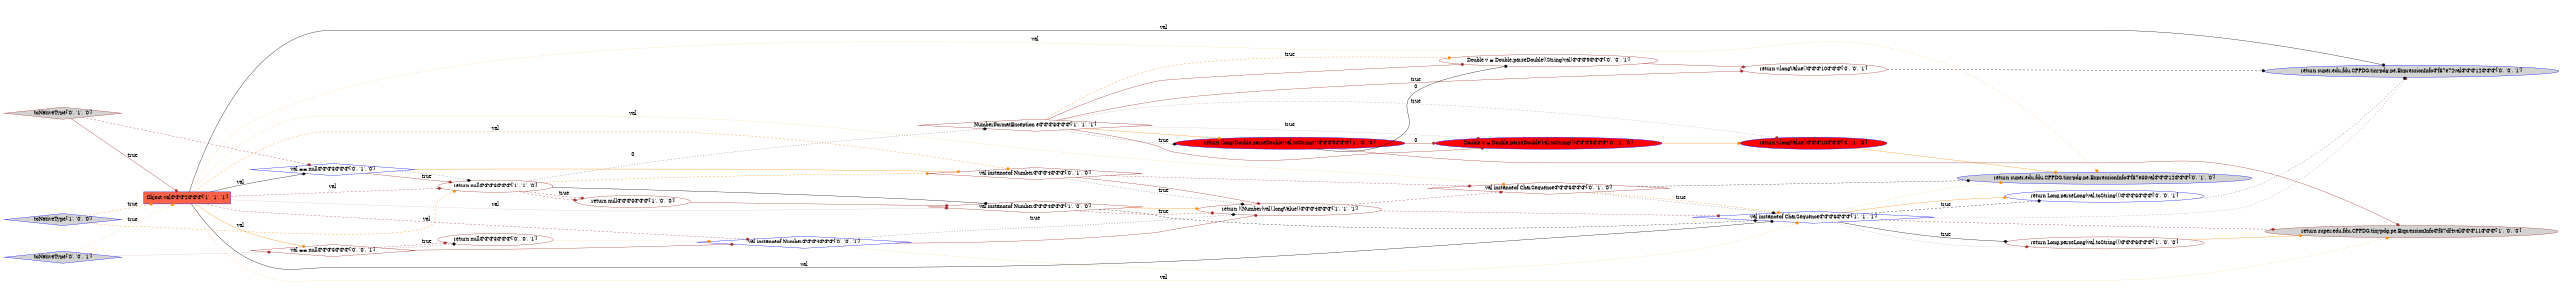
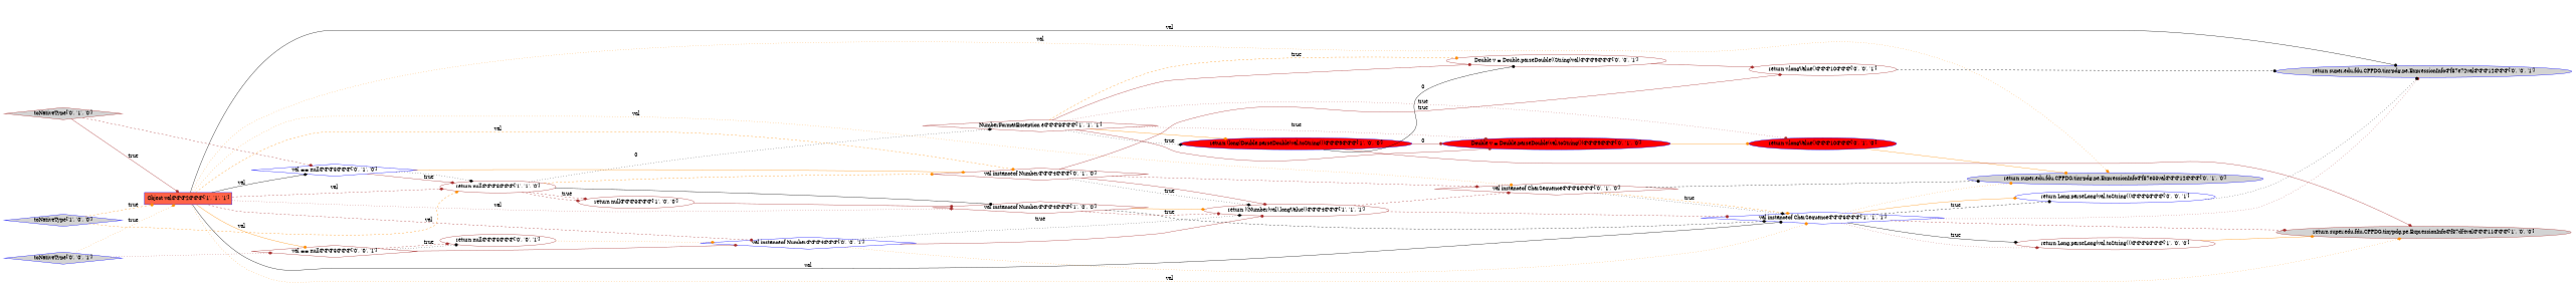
  digraph {
    rankdir=LR
    node [color=brown fillcolor=white shape=ellipse style=filled]
    edge [arrowhead=diamond color=brown style=solid]
    n1 [label="NumberFormatException e@@@8@@@['1', '1', '1']" shape=diamond]
    n2 [color=blue fillcolor=red label="return v.longValue()@@@10@@@['0', '1', '0']"]
    n3 [label="Double v = Double.parseDouble((String)val)@@@9@@@['0', '0', '1']"]
    n4 [label="return v.longValue()@@@10@@@['0', '0', '1']"]
    n5 [color=blue fillcolor=red label="return (long)Double.parseDouble(val.toString())@@@9@@@['1', '0', '0']"]
    n6 [color=blue fillcolor=red label="Double v = Double.parseDouble(val.toString())@@@9@@@['0', '1', '0']"]
    n7 [color=blue fillcolor=lightgray label="return super.edu.fdu.CPPDG.tinypdg.pe.ExpressionInfo@f87e33val@@@12@@@['0', '1', '0']"]
    n8 [color=blue fillcolor=lightgray label="return super.edu.fdu.CPPDG.tinypdg.pe.ExpressionInfo@f87e72val@@@12@@@['0', '0', '1']"]
    n9 [fillcolor=lightgray label="return super.edu.fdu.CPPDG.tinypdg.pe.ExpressionInfo@f87df4val@@@11@@@['1', '0', '0']"]
    n10 [color=blue fillcolor=tomato label="Object val@@@2@@@['1', '1', '1']" shape=box]
    n11 [label="val instanceof Number@@@4@@@['0', '1', '0']" shape=diamond]
    n12 [label="return null@@@3@@@['1', '1', '0']"]
    n13 [label="val instanceof CharSequence@@@6@@@['0', '1', '0']" shape=diamond]
    n14 [color=blue label="val instanceof CharSequence@@@6@@@['1', '1', '1']" shape=diamond]
    n15 [color=blue label="val instanceof Number@@@4@@@['0', '0', '1']" shape=diamond]
    n16 [label="val instanceof Number@@@4@@@['1', '0', '0']" shape=diamond]
    n17 [label="val == null@@@3@@@['0', '0', '1']" shape=diamond]
    n18 [color=blue label="val == null@@@3@@@['0', '1', '0']" shape=diamond]
    n19 [label="return ((Number)val).longValue()@@@4@@@['1', '1', '1']"]
    n20 [label="return null@@@3@@@['1', '0', '0']"]
    n21 [label="return Long.parseLong(val.toString())@@@6@@@['1', '0', '0']"]
    n22 [color=blue label="return Long.parseLong(val.toString())@@@6@@@['0', '0', '1']"]
    n23 [label="return null@@@3@@@['0', '0', '1']"]
    n24 [color=blue fillcolor=lightgray label="toNativeType['1', '0', '0']" shape=diamond]
    n25 [fillcolor=lightgray label="toNativeType['0', '1', '0']" shape=diamond]
    n26 [color=blue fillcolor=lightgray label="toNativeType['0', '0', '1']" shape=diamond]
    n1 -> n2 [arrowhead=dot label=true style=dotted]
    n1 -> n3 [arrowhead=dot color=darkorange label=true style=dashed]
    n1 -> n3 [arrowhead=dot]
-   n1 -> n4 [label=true]
+   n11 -> n4 [label=true]
    n1 -> n5 [color=black label=true style=dotted]
    n1 -> n5 [color=darkorange]
    n1 -> n6 [arrowhead=dot]
    n1 -> n6 [label=true style=dotted]
    n2 -> n7 [arrowhead=dot color=darkorange]
    n3 -> n4
    n4 -> n8 [arrowhead=dot color=black style=dashed]
    n5 -> n3 [arrowhead=dot color=black label=0]
    n5 -> n6 [arrowhead=dot label=0]
    n5 -> n9
    n6 -> n2 [arrowhead=dot color=darkorange]
    n10 -> n7 [color=darkorange label=val style=dotted]
    n10 -> n8 [arrowhead=dot color=black label=val]
    n10 -> n9 [color=darkorange label=val style=dotted]
    n10 -> n11 [arrowhead=dot color=darkorange label=val style=dashed]
    n10 -> n12 [label=val style=dashed]
    n10 -> n13 [arrowhead=dot color=darkorange label=val style=dotted]
    n10 -> n14 [arrowhead=dot color=black label=val]
    n10 -> n15 [arrowhead=dot label=val style=dashed]
    n10 -> n16 [label=val style=dotted]
    n10 -> n17 [arrowhead=dot color=darkorange label=val]
    n10 -> n18 [color=black label=val]
    n11 -> n13 [style=dashed]
    n11 -> n19 [color=black label=true style=dotted]
    n11 -> n19
    n12 -> n1 [color=black label=0 style=dotted]
    n12 -> n11 [arrowhead=dot color=darkorange style=dashed]
    n12 -> n16 [arrowhead=dot color=black]
    n12 -> n20 [label=true style=dashed]
    n12 -> n20 [style=dashed]
    n13 -> n7 [arrowhead=dot color=black style=dashed]
    n13 -> n14 [color=darkorange label=true style=dashed]
    n13 -> n14 [color=black style=dotted]
    n14 -> n7 [arrowhead=dot color=darkorange style=dotted]
    n14 -> n8 [arrowhead=dot style=dotted]
    n14 -> n9 [style=dashed]
    n14 -> n21 [style=dotted]
    n14 -> n21 [color=black label=true]
    n14 -> n22 [color=darkorange]
    n14 -> n22 [arrowhead=dot color=black label=true style=dashed]
    n15 -> n14 [arrowhead=dot color=darkorange style=dotted]
    n15 -> n19 [arrowhead=dot]
    n15 -> n19 [color=black label=true style=dotted]
    n16 -> n14 [color=black style=dashed]
    n16 -> n19 [arrowhead=dot label=true style=dashed]
    n16 -> n19 [color=darkorange]
    n17 -> n15
    n17 -> n23 [label=true style=dashed]
    n17 -> n23 [arrowhead=dot color=black style=dotted]
    n18 -> n11 [color=darkorange]
    n18 -> n12 [label=true]
    n18 -> n12 [color=black style=dotted]
    n19 -> n13 [style=dashed]
    n19 -> n14 [arrowhead=dot style=dashed]
    n20 -> n16 [arrowhead=dot]
    n21 -> n9 [color=darkorange]
    n22 -> n8 [arrowhead=dot color=black style=dotted]
    n23 -> n15 [color=darkorange style=dotted]
    n24 -> n10 [arrowhead=dot color=darkorange label=true style=dashed]
    n24 -> n12 [color=darkorange style=dashed]
    n25 -> n10 [label=true]
    n25 -> n18 [style=dashed]
    n26 -> n10 [color=darkorange label=true style=dotted]
    n26 -> n17 [style=dotted]
  }
